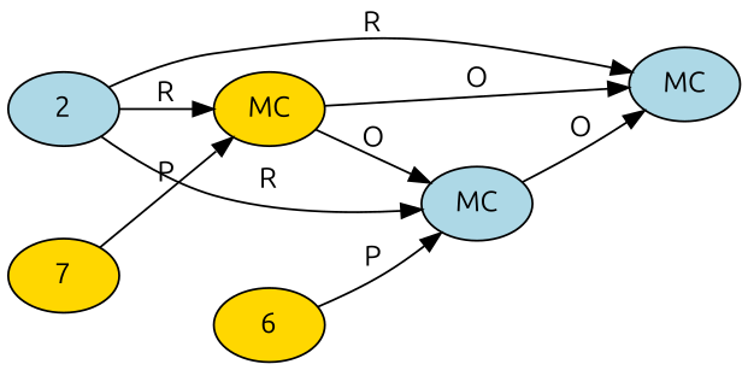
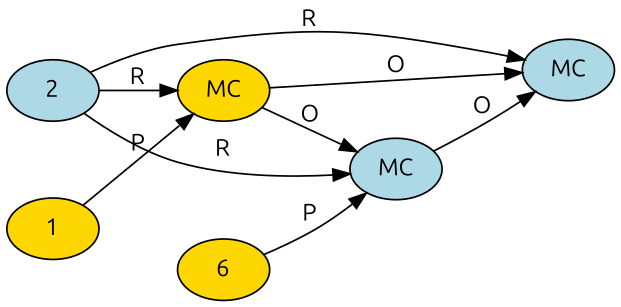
  digraph {
    fontname=Ubuntu
    rankdir=LR
    node [fillcolor=lightblue fontname=Ubuntu style=filled t=Props]
    edge [fontname=Ubuntu]
    n1 [l=155 label=MC s="containsKey()"]
    2 [n=p]
    n3 [fillcolor=gold l=151 label=MC s="get()"]
    n4 [l=152 label=MC s="get()"]
    6 [fillcolor=gold t=String v="usedName:List<String>"]
-   7 [fillcolor=gold t=String v="usedName:List<String>"]
+   7 [fillcolor=gold t=String v="usedName:List<String>" label=1]
    2 -> n1 [label=R]
    2 -> n3 [label=R]
    2 -> n4 [label=R]
    n3 -> n1 [label=O]
    n3 -> n4 [label=O]
    n4 -> n1 [label=O]
    6 -> n4 [label=P]
    7 -> n3 [label=P]
  }
